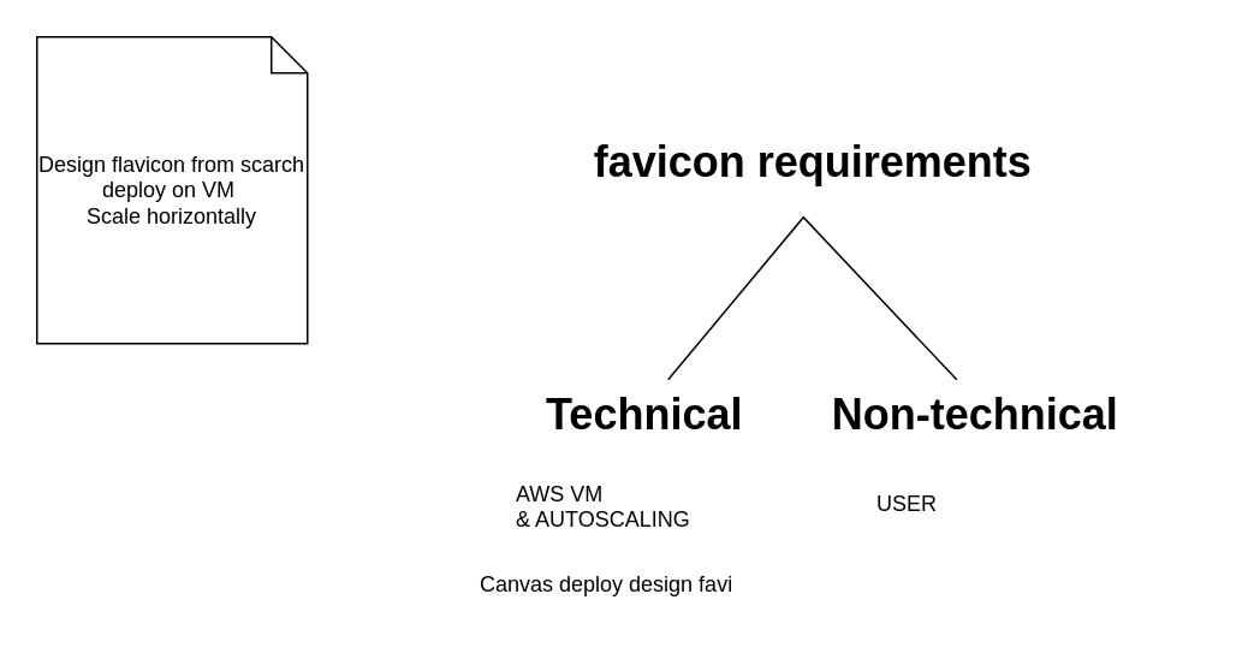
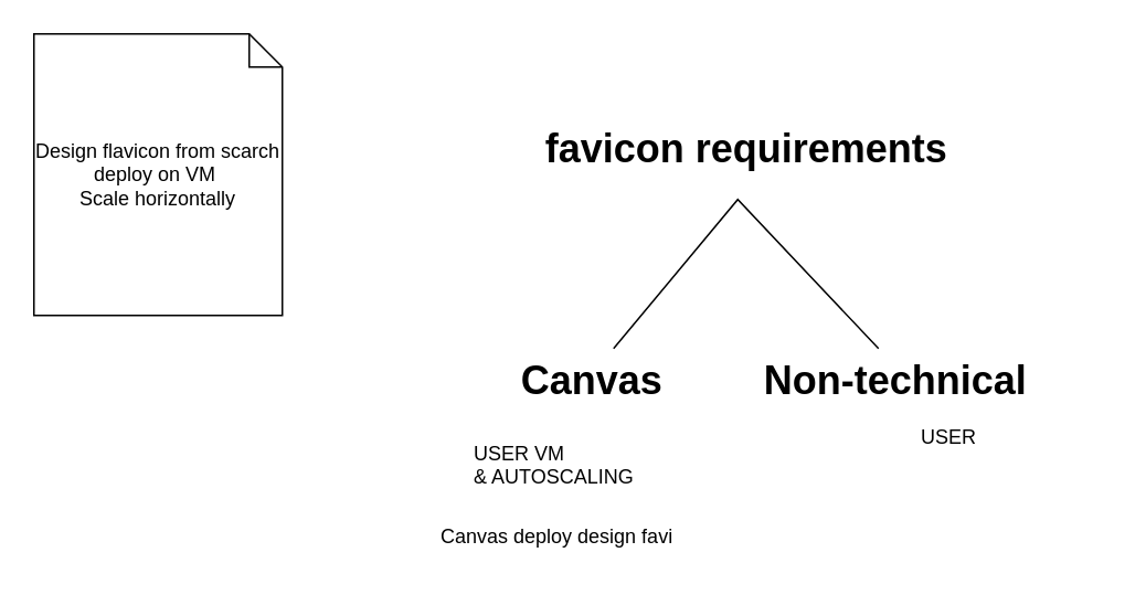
  <mxCell id="0" />
  <mxCell id="1" parent="0" />
  <mxCell id="2" value="favicon requirements" style="text;strokeColor=none;fillColor=none;html=1;fontSize=24;fontStyle=1;verticalAlign=middle;align=center;" vertex="1" parent="1"><mxGeometry x="400" y="70" width="100" height="40" as="geometry" /></mxCell>
  <mxCell id="3" value="" style="endArrow=none;html=1;rounded=0;" edge="1" parent="1"><mxGeometry width="50" height="50" relative="1" as="geometry"><mxPoint x="370" y="210" as="sourcePoint" /><mxPoint x="530" y="210" as="targetPoint" /><Array as="points"><mxPoint x="445" y="120" /></Array></mxGeometry></mxCell>
- <mxCell id="4" value="Technical&amp;nbsp;" style="text;strokeColor=none;fillColor=none;html=1;fontSize=24;fontStyle=1;verticalAlign=middle;align=center;" vertex="1" parent="1"><mxGeometry x="310" y="210" width="100" height="40" as="geometry" /></mxCell>
+ <mxCell id="4" value="Canvas&amp;nbsp;" style="text;strokeColor=none;fillColor=none;html=1;fontSize=24;fontStyle=1;verticalAlign=middle;align=center;" vertex="1" parent="1"><mxGeometry x="310" y="210" width="100" height="40" as="geometry" /></mxCell>
  <mxCell id="5" value="Non-technical" style="text;strokeColor=none;fillColor=none;html=1;fontSize=24;fontStyle=1;verticalAlign=middle;align=center;" vertex="1" parent="1"><mxGeometry x="490" y="210" width="100" height="40" as="geometry" /></mxCell>
  <mxCell id="6" value="Design flavicon from scarch&lt;br&gt;deploy on VM&amp;nbsp;&lt;br&gt;Scale horizontally" style="shape=note;size=20;whiteSpace=wrap;html=1;" vertex="1" parent="1"><mxGeometry x="20" y="20" width="150" height="170" as="geometry" /></mxCell>
- <mxCell id="7" value="AWS VM&#10;&amp; AUTOSCALING" style="text;strokeColor=none;fillColor=none;spacingLeft=4;spacingRight=4;overflow=hidden;rotatable=0;points=[[0,0.5],[1,0.5]];portConstraint=eastwest;fontSize=12;" vertex="1" parent="1"><mxGeometry x="280" y="260" width="120" height="50" as="geometry" /></mxCell>
+ <mxCell id="7" value="USER VM&#10;&amp; AUTOSCALING" style="text;strokeColor=none;fillColor=none;spacingLeft=4;spacingRight=4;overflow=hidden;rotatable=0;points=[[0,0.5],[1,0.5]];portConstraint=eastwest;fontSize=12;" vertex="1" parent="1"><mxGeometry x="280" y="260" width="120" height="50" as="geometry" /></mxCell>
  <mxCell id="8" value="Canvas deploy design favicon" style="text;strokeColor=none;fillColor=none;spacingLeft=4;spacingRight=4;overflow=hidden;rotatable=0;points=[[0,0.5],[1,0.5]];portConstraint=eastwest;fontSize=12;" vertex="1" parent="1"><mxGeometry x="260" y="310" width="150" height="40" as="geometry" /></mxCell>
- <mxCell id="9" value="USER " style="text;strokeColor=none;fillColor=none;spacingLeft=4;spacingRight=4;overflow=hidden;rotatable=0;points=[[0,0.5],[1,0.5]];portConstraint=eastwest;fontSize=12;" vertex="1" parent="1"><mxGeometry x="480" y="265" width="120" height="50" as="geometry" /></mxCell>
+ <mxCell id="9" value="USER " style="text;strokeColor=none;fillColor=none;spacingLeft=4;spacingRight=4;overflow=hidden;rotatable=0;points=[[0,0.5],[1,0.5]];portConstraint=eastwest;fontSize=12;" vertex="1" parent="1"><mxGeometry x="550" y="250" width="120" height="50" as="geometry" /></mxCell>
